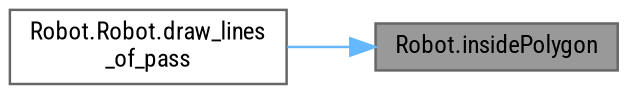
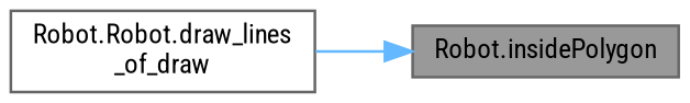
  digraph {
    rankdir=RL
    fontname="Roboto Condensed"
    node [fontname="Roboto Condensed" fontsize=10 shape=box style=filled]
    n1 [color=gray40 fillcolor=grey60 fontcolor=black height=0.2 label="Robot.insidePolygon" width=0.4]
-   n2 [color=grey40 fillcolor=white height=0.2 label="Robot.Robot.draw_lines\l_of_pass" width=0.4]
+   n2 [color=grey40 fillcolor=white height=0.2 label="Robot.Robot.draw_lines\l_of_draw" width=0.4]
    n1 -> n2 [color=steelblue1 dir=back fontname="Roboto Condensed" fontsize=10 labelfontname=Helvetica labelfontsize=10 style=solid]
  }
